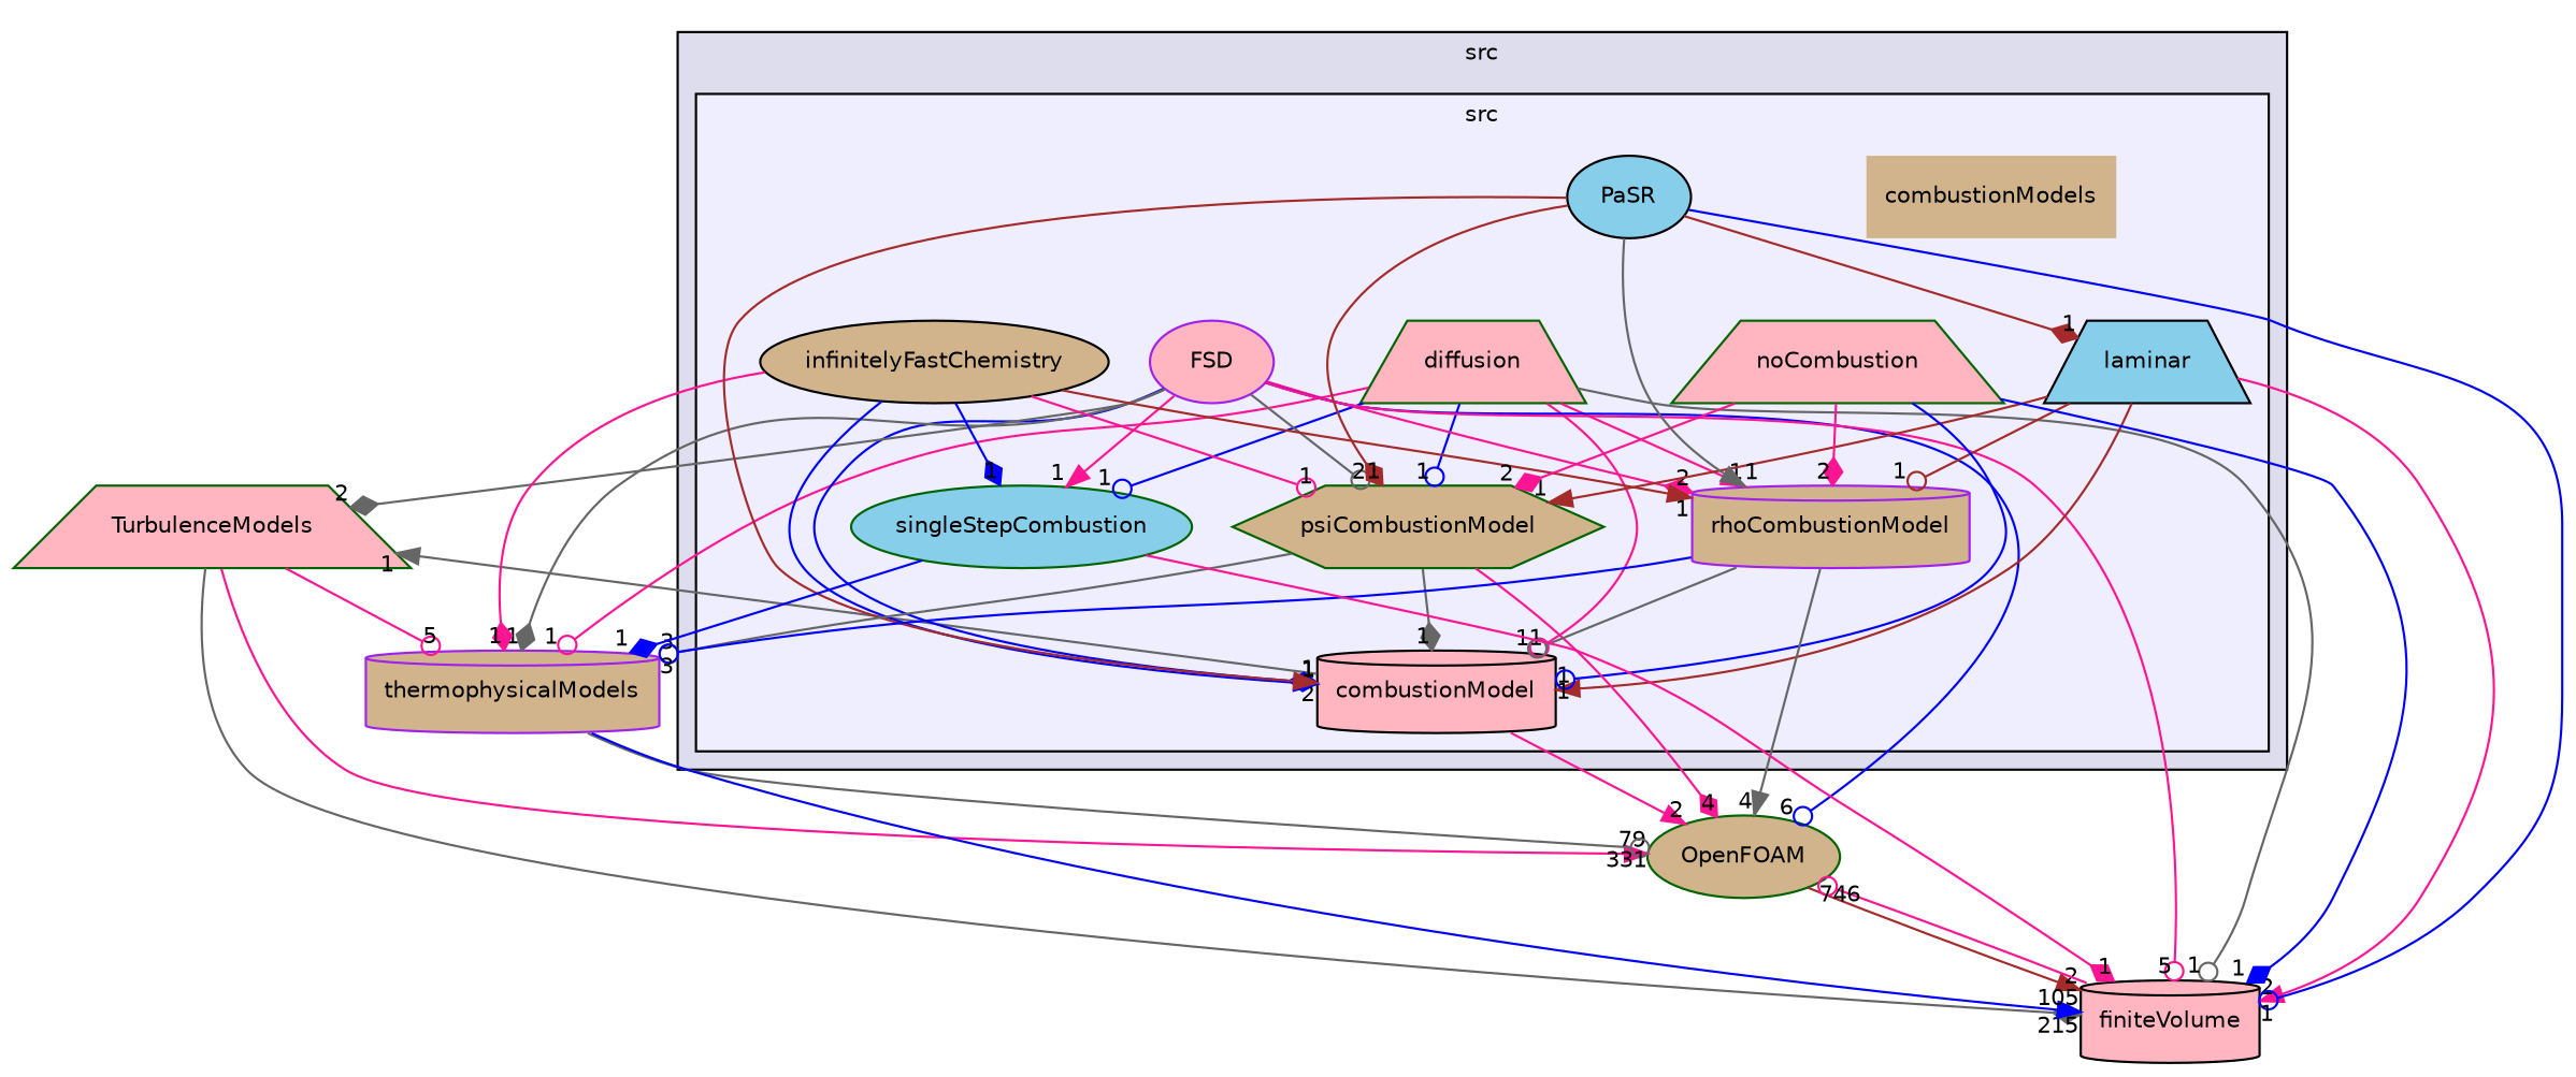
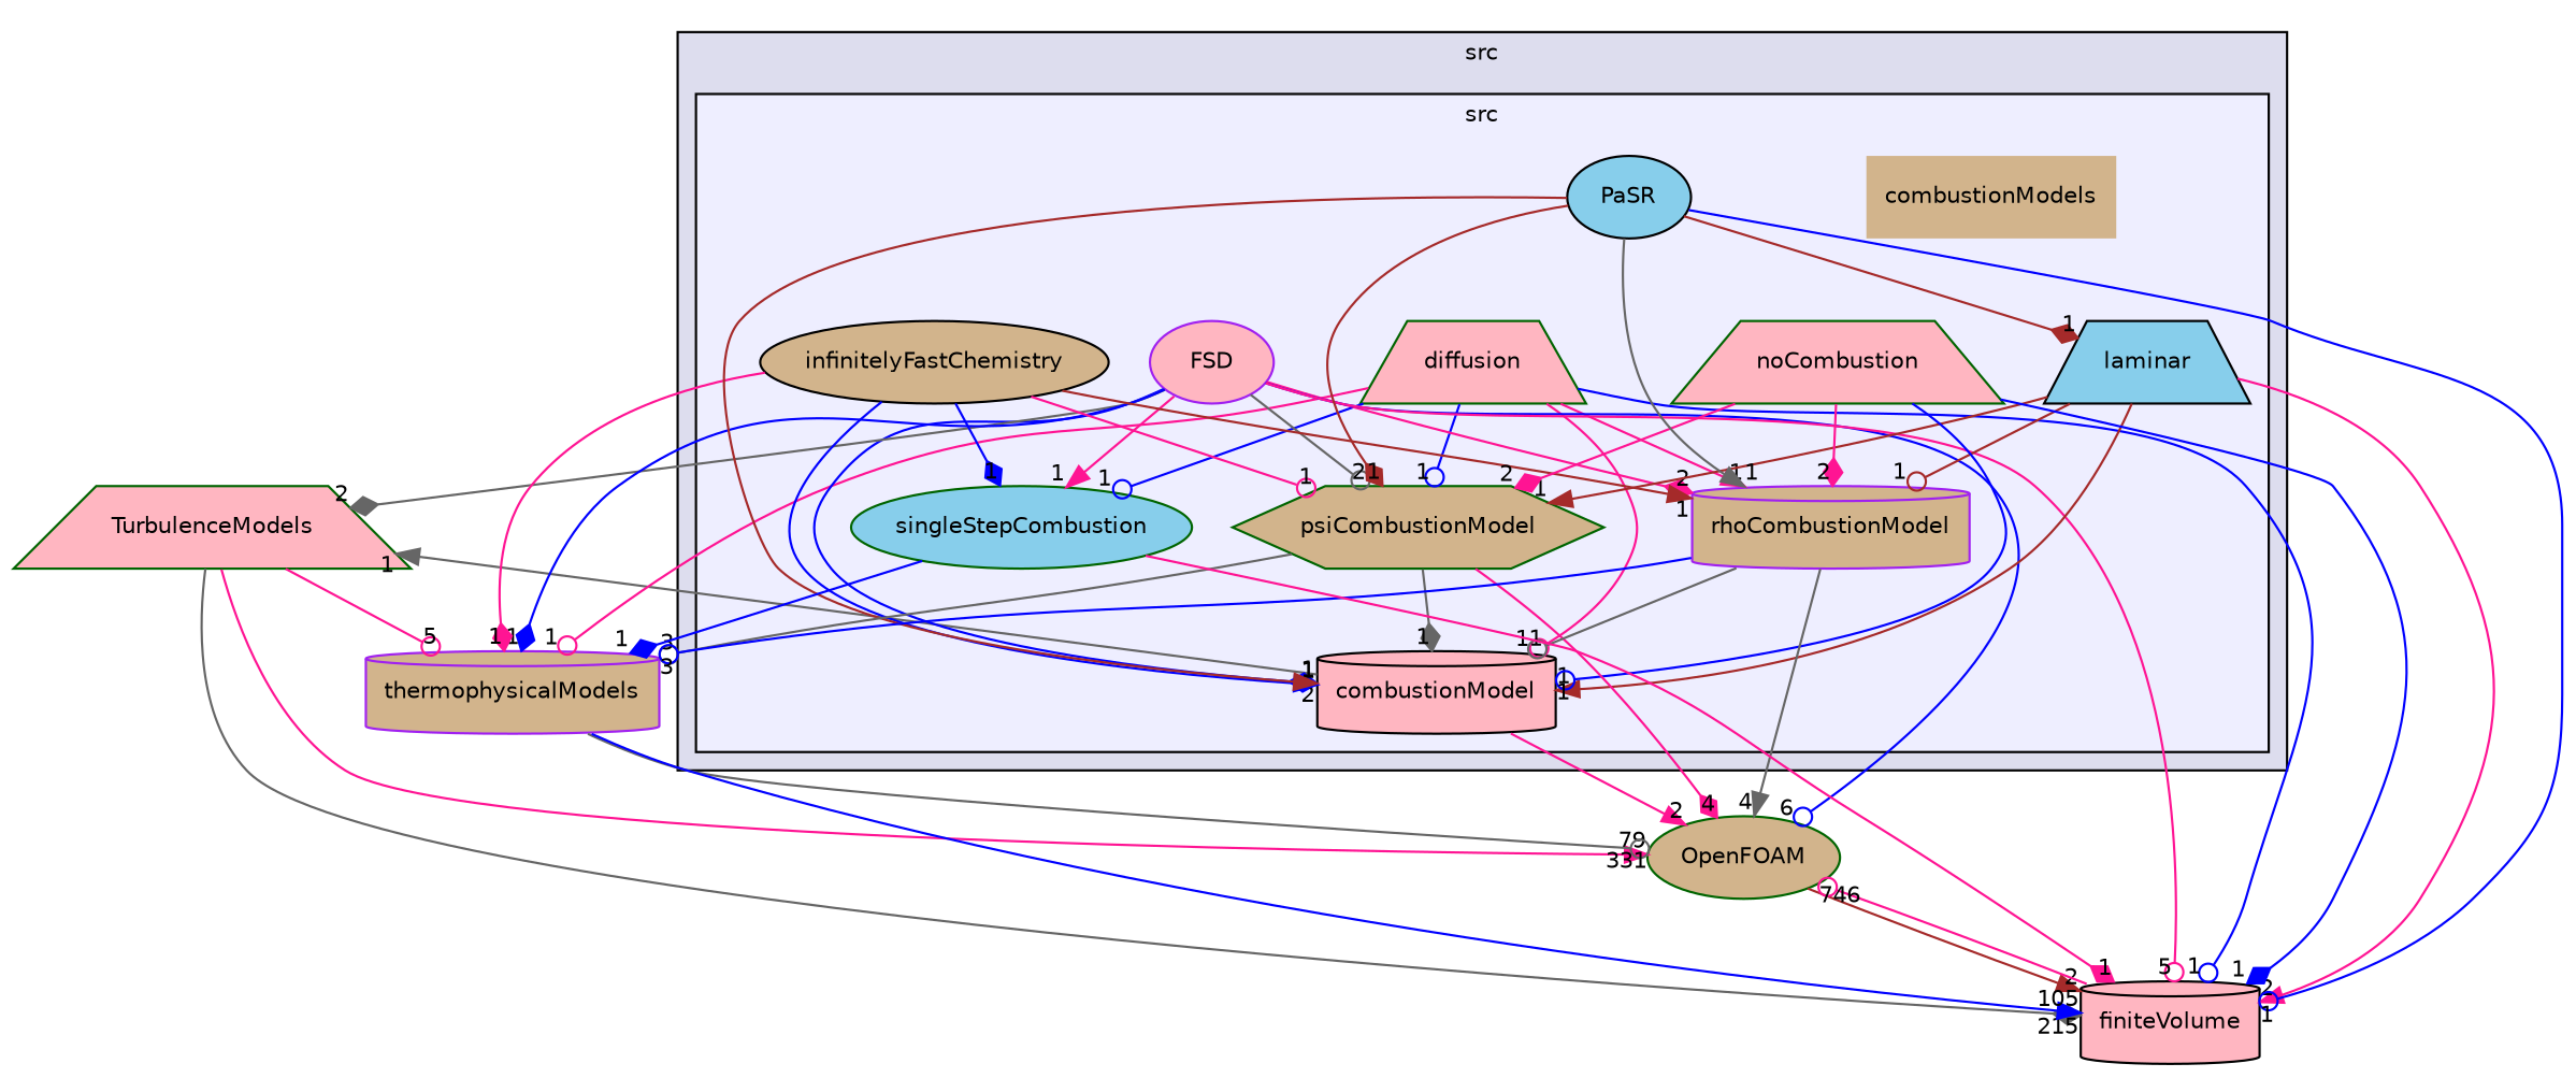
  digraph {
    compound=true
    node [color=darkgreen fillcolor=tan fontname=Helvetica fontsize=10 shape=ellipse style=filled]
    edge [arrowhead=odot color=deeppink headlabel=1 labeldistance=1.5 labelfontname=Helvetica labelfontsize=10]
    n1 [color=purple label=combustionModels shape=plaintext]
    n2 [color=black fillcolor=lightpink label=combustionModel shape=cylinder]
    n3 [fillcolor=lightpink label=diffusion shape=trapezium]
    n4 [color=purple fillcolor=lightpink label=FSD]
    n5 [color=black label=infinitelyFastChemistry]
    n6 [color=black fillcolor=skyblue label=laminar shape=trapezium]
    n7 [fillcolor=lightpink label=noCombustion shape=trapezium]
    n8 [color=black fillcolor=skyblue label=PaSR]
    n9 [label=psiCombustionModel shape=hexagon]
    n10 [color=purple label=rhoCombustionModel shape=cylinder]
    n11 [fillcolor=skyblue label=singleStepCombustion]
    n12 [fillcolor=lightpink label=TurbulenceModels shape=trapezium]
    n13 [label=OpenFOAM]
    n14 [color=black fillcolor=lightpink label=finiteVolume shape=cylinder]
    n15 [color=purple label=thermophysicalModels shape=cylinder]
    subgraph cluster_1 {
      bgcolor="#ddddee"
      fontname=Helvetica
      fontsize=10
      label=src
      pencolor=black
      subgraph cluster_2 {
        bgcolor="#eeeeff"
        fontname=Helvetica
        fontsize=10
        label=src
        pencolor=black
        n1
        n2
        n3
        n4
        n5
        n6
        n7
        n8
        n9
        n10
        n11
      }
    }
    n2 -> n12 [arrowhead=normal color=gray40]
    n2 -> n13 [arrowhead=normal headlabel=2]
    n3 -> n2
    n3 -> n9 [color=blue]
    n3 -> n10 [arrowhead=normal]
    n3 -> n11 [color=blue]
-   n3 -> n14 [color=gray40]
+   n3 -> n14 [color=blue]
    n3 -> n15
    n4 -> n2 [arrowhead=diamond color=blue headlabel=2]
    n4 -> n9 [color=gray40 headlabel=2]
    n4 -> n10 [arrowhead=diamond headlabel=2]
    n4 -> n11 [arrowhead=normal]
    n4 -> n12 [arrowhead=diamond color=gray40 headlabel=2]
    n4 -> n13 [color=blue headlabel=6]
    n4 -> n14 [headlabel=5]
-   n4 -> n15 [arrowhead=diamond color=gray40]
+   n4 -> n15 [arrowhead=diamond color=blue]
    n5 -> n2 [arrowhead=normal color=blue]
    n5 -> n9
    n5 -> n10 [arrowhead=normal color=brown]
    n5 -> n11 [arrowhead=diamond color=blue]
    n5 -> n15 [arrowhead=diamond]
    n6 -> n2 [arrowhead=normal color=brown]
    n6 -> n9 [arrowhead=normal color=brown]
    n6 -> n10 [color=brown]
    n6 -> n14 [arrowhead=normal headlabel=2]
    n7 -> n2 [color=blue]
    n7 -> n9 [arrowhead=diamond headlabel=2]
    n7 -> n10 [arrowhead=diamond headlabel=2]
    n7 -> n14 [arrowhead=diamond color=blue]
    n8 -> n2 [arrowhead=normal color=brown]
    n8 -> n6 [arrowhead=diamond color=brown]
    n8 -> n9 [arrowhead=diamond color=brown]
    n8 -> n10 [arrowhead=normal color=gray40]
    n8 -> n14 [color=blue]
    n9 -> n2 [arrowhead=diamond color=gray40]
    n9 -> n13 [arrowhead=diamond headlabel=4]
    n9 -> n15 [color=gray40 headlabel=3]
    n10 -> n2 [color=gray40]
    n10 -> n13 [arrowhead=normal color=gray40 headlabel=4]
    n10 -> n15 [color=blue headlabel=3]
    n11 -> n14 [arrowhead=diamond]
    n11 -> n15 [arrowhead=diamond color=blue]
    n12 -> n13 [arrowhead=normal headlabel=79]
    n12 -> n14 [arrowhead=diamond color=gray40 headlabel=215]
    n12 -> n15 [headlabel=5]
    n13 -> n14 [arrowhead=normal color=brown headlabel=2]
    n14 -> n13 [headlabel=746]
    n15 -> n13 [color=gray40 headlabel=331]
    n15 -> n14 [arrowhead=normal color=blue headlabel=105]
  }
